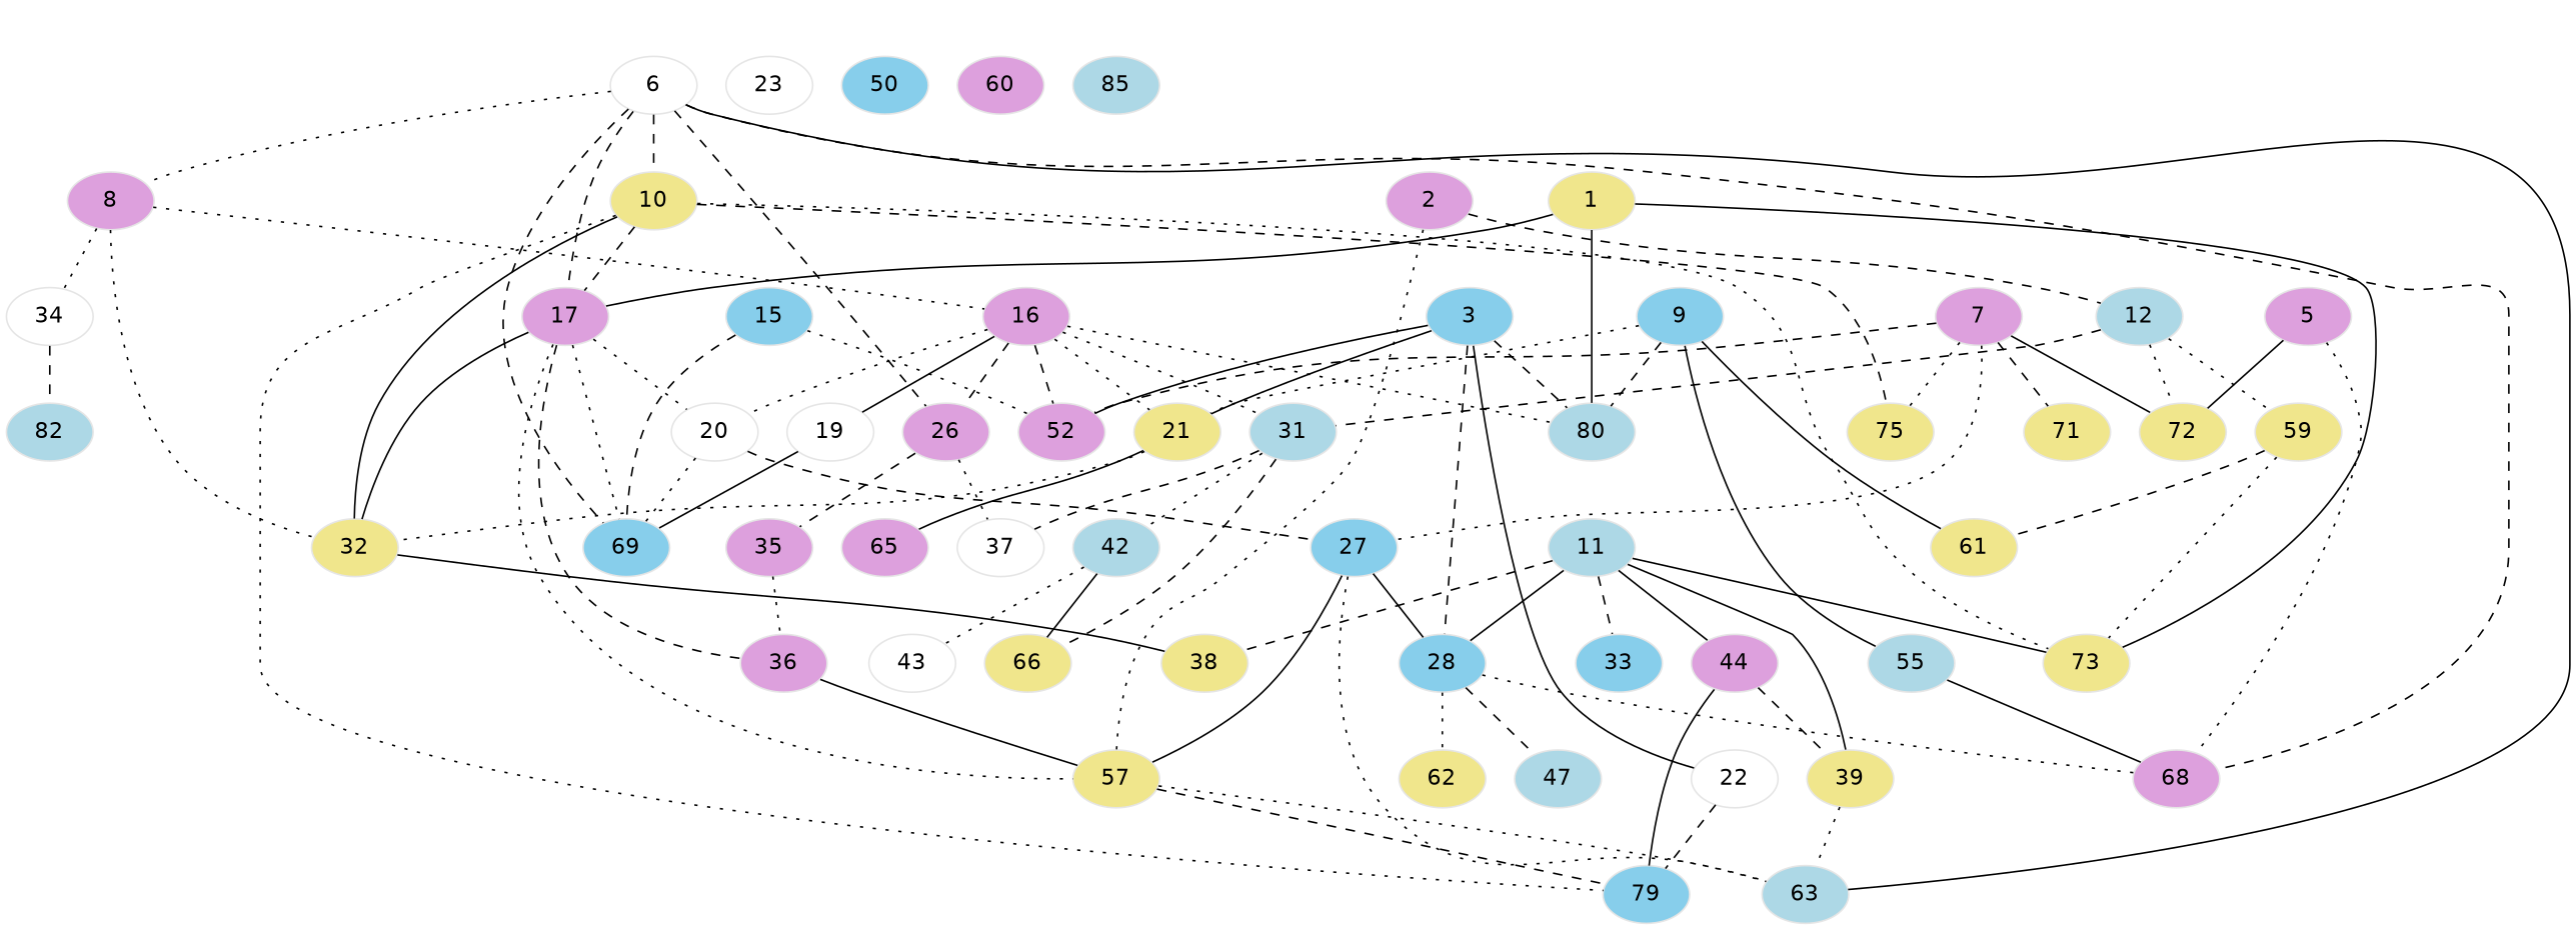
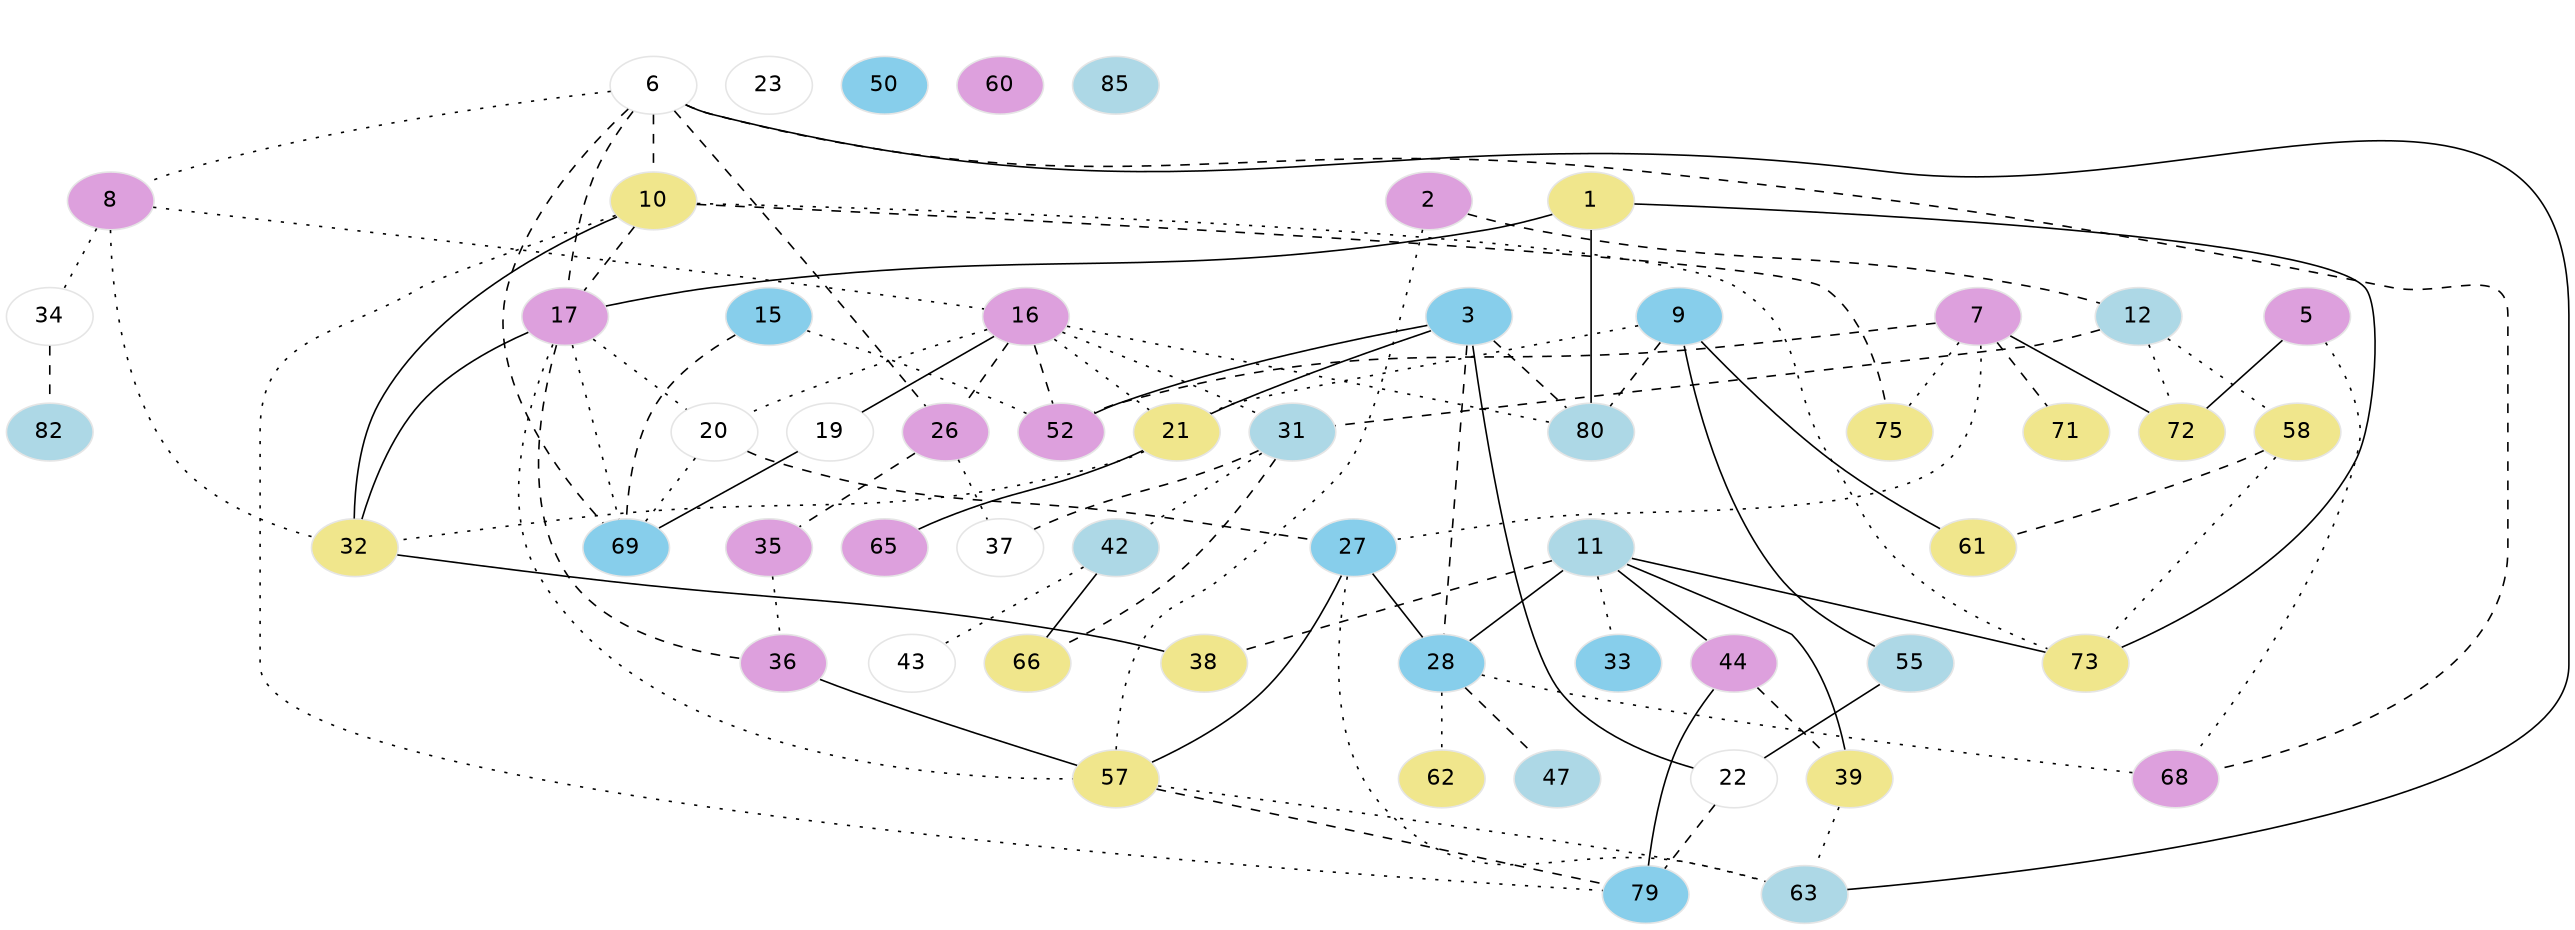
  graph {
    fontname="DejaVu Sans"
    node [color=gray90 fillcolor=khaki fontname="DejaVu Sans" style=filled]
    edge [fontname="DejaVu Sans" style=dotted]
    1 [super="+54"]
    17 [fillcolor=plum super="+44"]
    73
    80 [fillcolor=lightblue]
    57 [super="+64"]
    69 [fillcolor=skyblue super="+84"]
    32 [super="+58"]
    20 [fillcolor=white super="+45"]
    36 [fillcolor=plum super="+76"]
    2 [fillcolor=plum]
    12 [fillcolor=lightblue]
    72 [super="+83"]
    31 [fillcolor=lightblue super="+88"]
-   59 [super="+86"]
+   59 [super="+86" label=58]
    63 [fillcolor=lightblue]
    79 [fillcolor=skyblue super="+87"]
    3 [fillcolor=skyblue super="+49"]
    21 [super="+89"]
    22 [fillcolor=white super="+81"]
    28 [fillcolor=skyblue super="+46"]
    52 [fillcolor=plum super="+56"]
    65 [fillcolor=plum]
    68 [fillcolor=plum super="+77"]
    47 [fillcolor=lightblue]
    62
    5 [fillcolor=plum super="+29"]
    6 [fillcolor=white super="+13"]
    8 [fillcolor=plum super="+18"]
    10 [super="+14"]
    26 [fillcolor=plum super="+40"]
    16 [fillcolor=plum super="+25"]
    34 [fillcolor=white super="+53"]
    75
    35 [fillcolor=plum super="+41"]
    37 [fillcolor=white]
    7 [fillcolor=plum super="+78"]
    27 [fillcolor=skyblue super="+74"]
    71
    19 [fillcolor=white]
    38
    82 [fillcolor=lightblue]
    9 [fillcolor=skyblue super="+70"]
    55 [fillcolor=lightblue]
    61
    11 [fillcolor=lightblue super="+30"]
    n46 [fillcolor=plum label=44 super="+48"]
    33 [fillcolor=skyblue]
    39 [super="+67"]
    42 [fillcolor=lightblue]
    66
    15 [fillcolor=skyblue]
    23 [fillcolor=white]
    43 [fillcolor=white super="+51"]
    50 [fillcolor=skyblue]
    60 [fillcolor=plum]
    85 [fillcolor=lightblue]
    1 -- 17 [style=solid]
    1 -- 73 [style=solid]
    1 -- 80 [style=solid]
    17 -- 57
    17 -- 69
    17 -- 32 [style=solid]
    17 -- 20
    17 -- 36 [style=dashed]
    57 -- 63
    57 -- 79 [style=dashed]
    32 -- 38 [style=solid]
    20 -- 69
    20 -- 27 [style=dashed]
    36 -- 57 [style=solid weight=2]
    2 -- 57
    2 -- 12 [style=dashed]
    12 -- 72
    12 -- 31 [style=dashed]
    12 -- 59
    31 -- 37 [style=dashed]
    31 -- 42
    31 -- 66 [style=dashed]
    59 -- 73
    59 -- 61 [style=dashed]
    3 -- 80 [style=dashed]
    3 -- 21 [style=solid]
    3 -- 22 [style=solid]
    3 -- 28 [style=dashed]
    3 -- 52 [style=solid]
    21 -- 32
    21 -- 65 [style=solid]
    22 -- 79 [style=dashed weight=2]
    28 -- 68
    28 -- 47 [style=dashed]
    28 -- 62
    5 -- 72 [style=solid]
    5 -- 68
    6 -- 17 [style=dashed]
    6 -- 69 [style=dashed]
    6 -- 63 [style=solid]
    6 -- 68 [style=dashed]
    6 -- 8
    6 -- 10 [style=dashed]
    6 -- 26 [style=dashed]
    8 -- 32
    8 -- 16
    8 -- 34
    10 -- 17 [style=dashed]
    10 -- 73
    10 -- 32 [style=solid]
    10 -- 79
    10 -- 75 [style=dashed]
    26 -- 35 [style=dashed]
    26 -- 37
    16 -- 80
    16 -- 20
    16 -- 31
    16 -- 21
    16 -- 52 [style=dashed]
    16 -- 26 [style=dashed]
    16 -- 19 [style=solid]
    34 -- 82 [style=dashed]
    35 -- 36
    7 -- 72 [style=solid]
    7 -- 52 [style=dashed]
    7 -- 75
    7 -- 27
    7 -- 71 [style=dashed]
    27 -- 57 [style=solid]
    27 -- 63
    27 -- 28 [style=solid]
    19 -- 69 [style=solid]
    9 -- 80 [style=dashed]
    9 -- 21
    9 -- 55 [style=solid]
    9 -- 61 [style=solid]
-   55 -- 68 [style=solid]
+   55 -- 22 [style=solid]
    11 -- 73 [style=solid]
    11 -- 28 [style=solid]
    11 -- 38 [style=dashed]
    11 -- n46 [style=solid]
-   11 -- 33 [style=dashed]
+   11 -- 33
    11 -- 39 [style=solid]
    n46 -- 79 [style=solid]
    n46 -- 39 [style=dashed]
    39 -- 63
    42 -- 66 [style=solid]
    42 -- 43
    15 -- 69 [style=dashed]
    15 -- 52
  }
